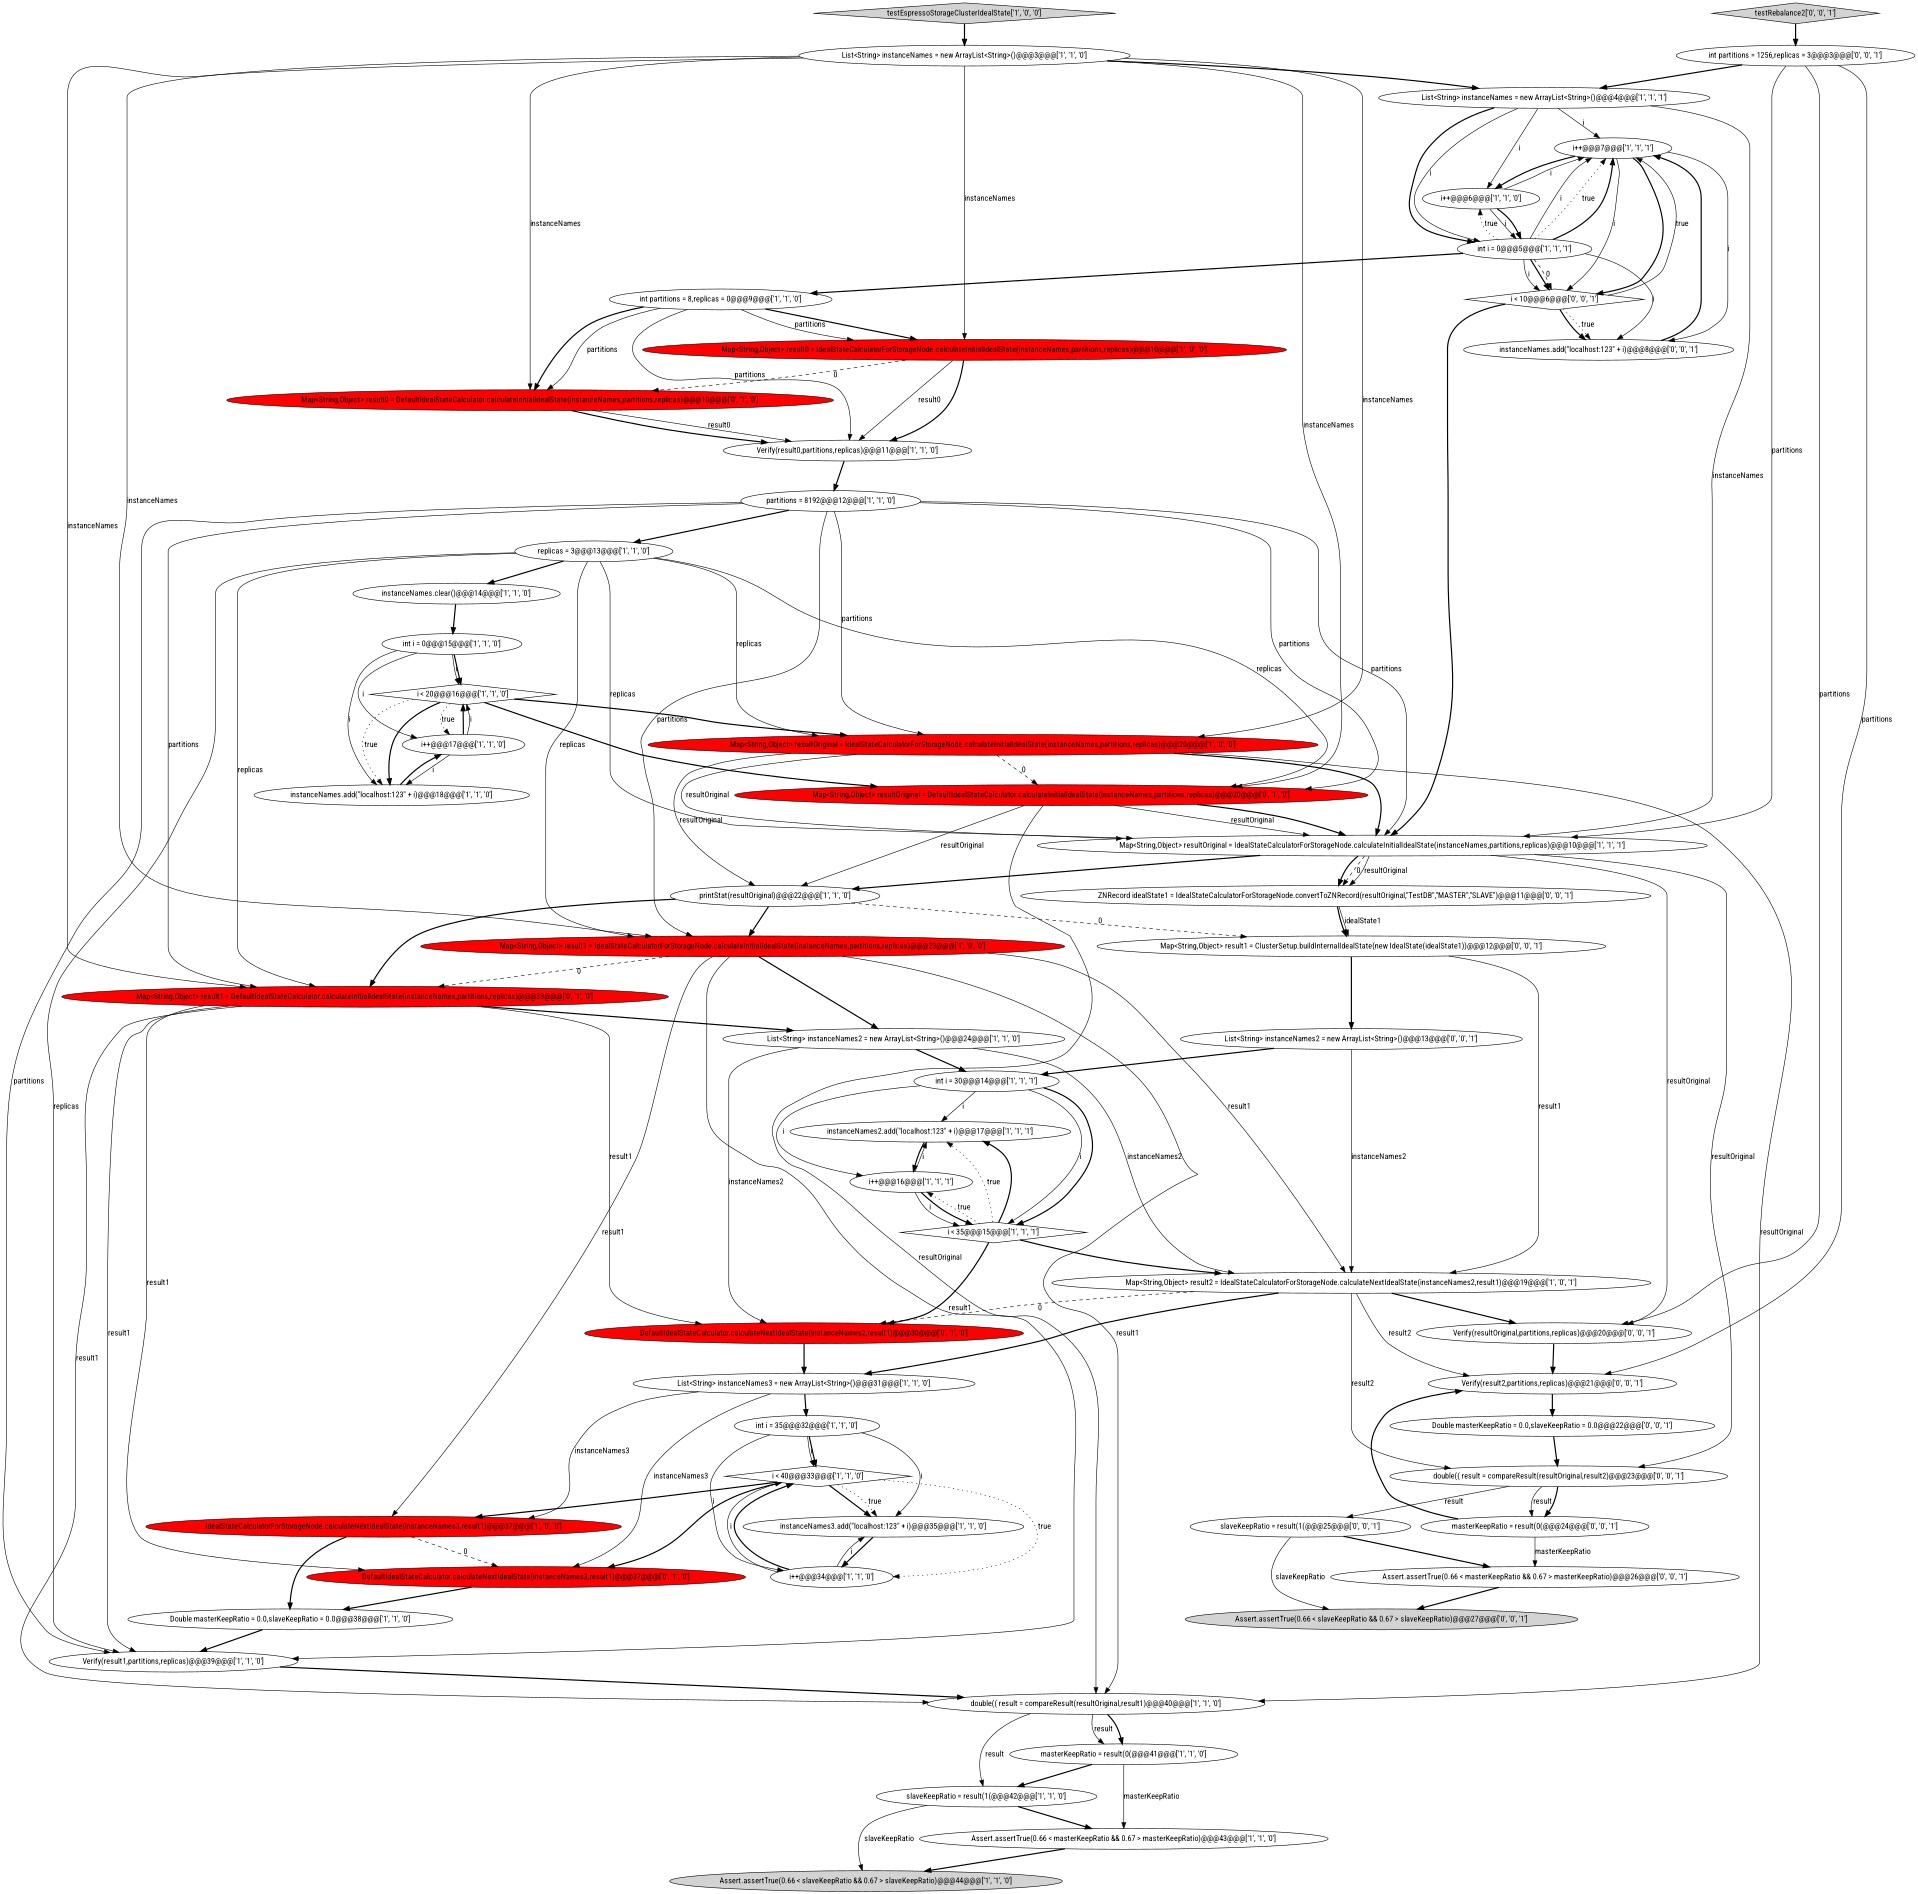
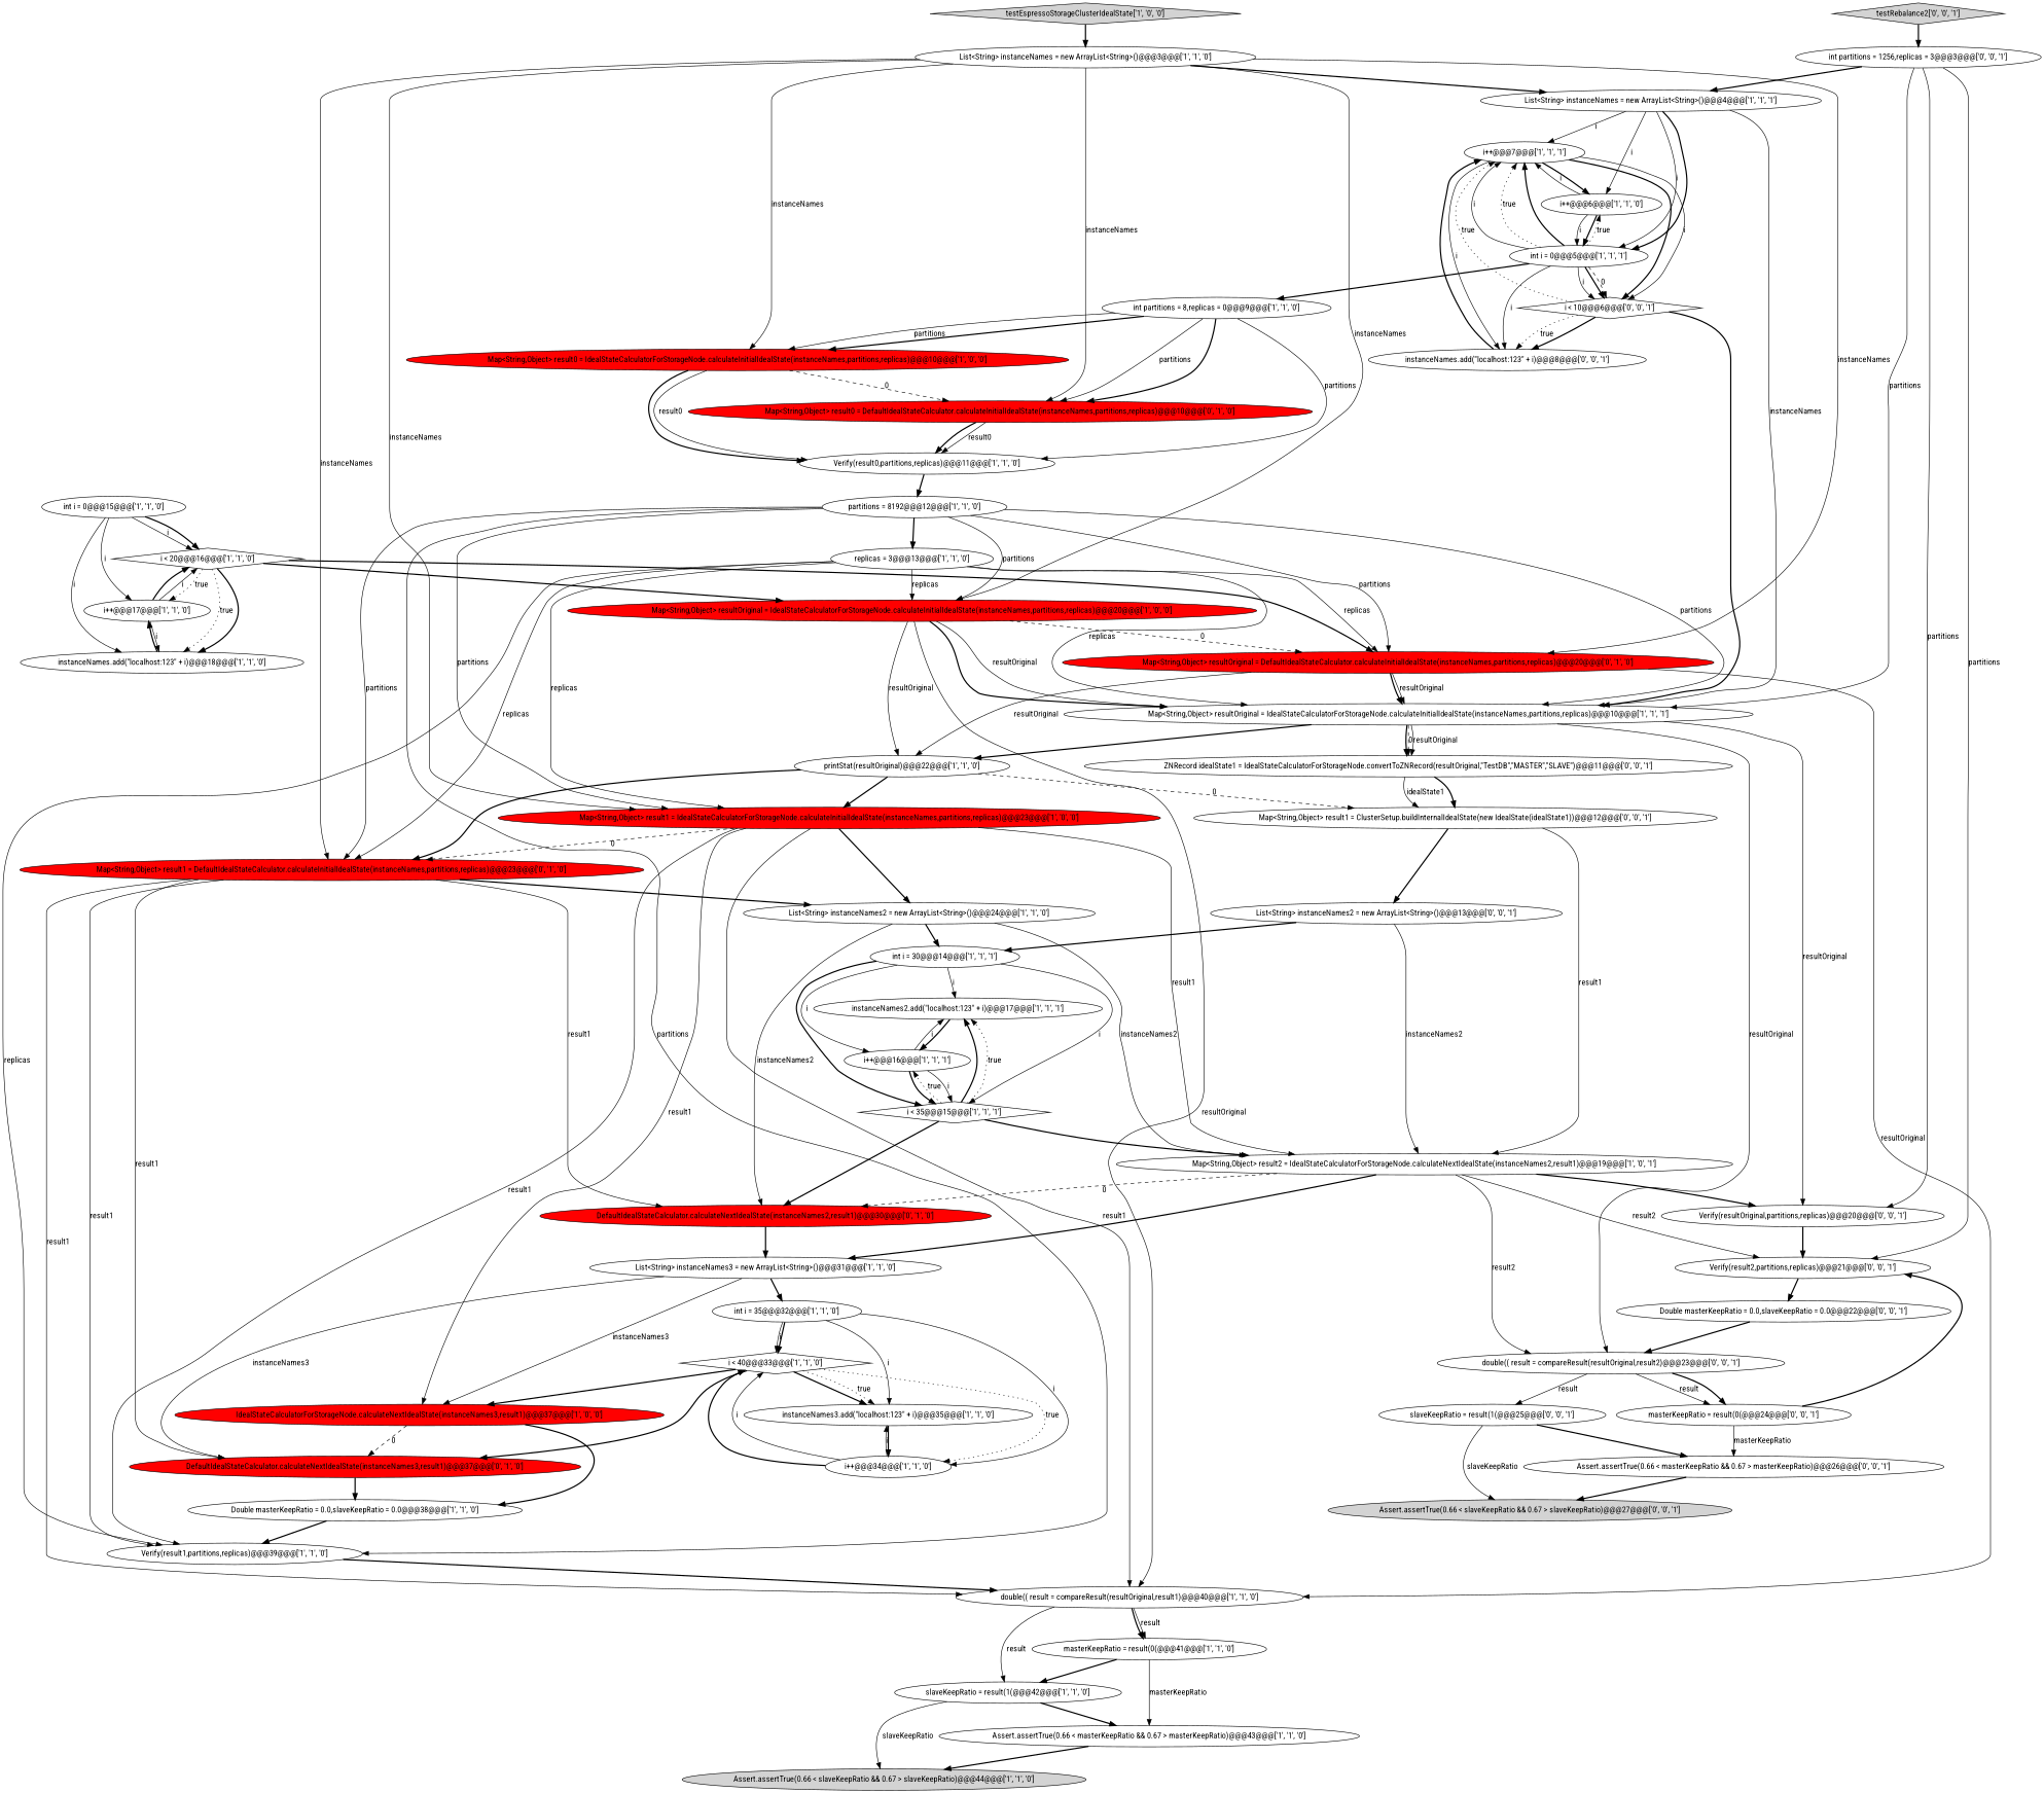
  digraph {
    fontname="Roboto Condensed"
    node [fillcolor=white fontname="Roboto Condensed" shape=ellipse style=filled]
    edge [fontname="Roboto Condensed" style=solid]
    n1 [label="Verify(result1,partitions,replicas)@@@39@@@['1', '1', '0']"]
    n2 [label="double(( result = compareResult(resultOriginal,result1)@@@40@@@['1', '1', '0']"]
    n3 [label="slaveKeepRatio = result(1(@@@42@@@['1', '1', '0']"]
    n4 [label="masterKeepRatio = result(0(@@@41@@@['1', '1', '0']"]
    n5 [label="i++@@@7@@@['1', '1', '1']"]
    n6 [label="i++@@@6@@@['1', '1', '0']"]
    n7 [label="instanceNames.add(\"localhost:123\" + i)@@@8@@@['0', '0', '1']"]
    n8 [label="i < 10@@@6@@@['0', '0', '1']" shape=diamond]
    n9 [label="int i = 0@@@5@@@['1', '1', '1']"]
    n10 [label="Map<String,Object> resultOriginal = IdealStateCalculatorForStorageNode.calculateInitialIdealState(instanceNames,partitions,replicas)@@@10@@@['1', '1', '1']"]
    n11 [fillcolor=red label="IdealStateCalculatorForStorageNode.calculateNextIdealState(instanceNames3,result1)@@@37@@@['1', '0', '0']"]
    n12 [label="Double masterKeepRatio = 0.0,slaveKeepRatio = 0.0@@@38@@@['1', '1', '0']"]
    n13 [fillcolor=red label="DefaultIdealStateCalculator.calculateNextIdealState(instanceNames3,result1)@@@37@@@['0', '1', '0']"]
    n14 [label="i < 20@@@16@@@['1', '1', '0']" shape=diamond]
    n15 [label="i++@@@17@@@['1', '1', '0']"]
    n16 [label="instanceNames.add(\"localhost:123\" + i)@@@18@@@['1', '1', '0']"]
    n17 [fillcolor=red label="Map<String,Object> resultOriginal = DefaultIdealStateCalculator.calculateInitialIdealState(instanceNames,partitions,replicas)@@@20@@@['0', '1', '0']"]
    n18 [fillcolor=red label="Map<String,Object> resultOriginal = IdealStateCalculatorForStorageNode.calculateInitialIdealState(instanceNames,partitions,replicas)@@@20@@@['1', '0', '0']"]
    n19 [label="printStat(resultOriginal)@@@22@@@['1', '1', '0']"]
    n20 [label="Map<String,Object> result2 = IdealStateCalculatorForStorageNode.calculateNextIdealState(instanceNames2,result1)@@@19@@@['1', '0', '1']"]
    n21 [label="Verify(resultOriginal,partitions,replicas)@@@20@@@['0', '0', '1']"]
    n22 [label="Verify(result2,partitions,replicas)@@@21@@@['0', '0', '1']"]
    n23 [label="double(( result = compareResult(resultOriginal,result2)@@@23@@@['0', '0', '1']"]
    n24 [label="List<String> instanceNames3 = new ArrayList<String>()@@@31@@@['1', '1', '0']"]
    n25 [fillcolor=red label="DefaultIdealStateCalculator.calculateNextIdealState(instanceNames2,result1)@@@30@@@['0', '1', '0']"]
    n26 [label="Double masterKeepRatio = 0.0,slaveKeepRatio = 0.0@@@22@@@['0', '0', '1']"]
    n27 [label="masterKeepRatio = result(0(@@@24@@@['0', '0', '1']"]
    n28 [label="slaveKeepRatio = result(1(@@@25@@@['0', '0', '1']"]
    n29 [label="int i = 35@@@32@@@['1', '1', '0']"]
    n30 [fillcolor=lightgray label="Assert.assertTrue(0.66 < slaveKeepRatio && 0.67 > slaveKeepRatio)@@@44@@@['1', '1', '0']"]
    n31 [label="Assert.assertTrue(0.66 < masterKeepRatio && 0.67 > masterKeepRatio)@@@43@@@['1', '1', '0']"]
    n32 [label="i < 40@@@33@@@['1', '1', '0']" shape=diamond]
    n33 [label="instanceNames3.add(\"localhost:123\" + i)@@@35@@@['1', '1', '0']"]
    n34 [label="i++@@@34@@@['1', '1', '0']"]
    n35 [label="int partitions = 8,replicas = 0@@@9@@@['1', '1', '0']"]
    n36 [label="Verify(result0,partitions,replicas)@@@11@@@['1', '1', '0']"]
    n37 [fillcolor=red label="Map<String,Object> result0 = IdealStateCalculatorForStorageNode.calculateInitialIdealState(instanceNames,partitions,replicas)@@@10@@@['1', '0', '0']"]
    n38 [fillcolor=red label="Map<String,Object> result0 = DefaultIdealStateCalculator.calculateInitialIdealState(instanceNames,partitions,replicas)@@@10@@@['0', '1', '0']"]
    n39 [fillcolor=red label="Map<String,Object> result1 = IdealStateCalculatorForStorageNode.calculateInitialIdealState(instanceNames,partitions,replicas)@@@23@@@['1', '0', '0']"]
    n40 [label="List<String> instanceNames2 = new ArrayList<String>()@@@24@@@['1', '1', '0']"]
    n41 [fillcolor=red label="Map<String,Object> result1 = DefaultIdealStateCalculator.calculateInitialIdealState(instanceNames,partitions,replicas)@@@23@@@['0', '1', '0']"]
    n42 [label="int i = 30@@@14@@@['1', '1', '1']"]
    n43 [label="int i = 0@@@15@@@['1', '1', '0']"]
    n44 [label="ZNRecord idealState1 = IdealStateCalculatorForStorageNode.convertToZNRecord(resultOriginal,\"TestDB\",\"MASTER\",\"SLAVE\")@@@11@@@['0', '0', '1']"]
    n45 [label="Map<String,Object> result1 = ClusterSetup.buildInternalIdealState(new IdealState(idealState1))@@@12@@@['0', '0', '1']"]
    n46 [label="List<String> instanceNames2 = new ArrayList<String>()@@@13@@@['0', '0', '1']"]
    n47 [label="Assert.assertTrue(0.66 < masterKeepRatio && 0.67 > masterKeepRatio)@@@26@@@['0', '0', '1']"]
    n48 [fillcolor=lightgray label="Assert.assertTrue(0.66 < slaveKeepRatio && 0.67 > slaveKeepRatio)@@@27@@@['0', '0', '1']"]
    n49 [label="partitions = 8192@@@12@@@['1', '1', '0']"]
    n50 [label="replicas = 3@@@13@@@['1', '1', '0']"]
    n51 [label="instanceNames2.add(\"localhost:123\" + i)@@@17@@@['1', '1', '1']"]
    n52 [label="i < 35@@@15@@@['1', '1', '1']" shape=diamond]
    n53 [label="i++@@@16@@@['1', '1', '1']"]
-   n54 [label="instanceNames.clear()@@@14@@@['1', '1', '0']"]
    n55 [label="int partitions = 1256,replicas = 3@@@3@@@['0', '0', '1']"]
    n56 [label="List<String> instanceNames = new ArrayList<String>()@@@4@@@['1', '1', '1']"]
    n57 [label="List<String> instanceNames = new ArrayList<String>()@@@3@@@['1', '1', '0']"]
    n58 [fillcolor=lightgray label="testRebalance2['0', '0', '1']" shape=diamond]
    n59 [fillcolor=lightgray label="testEspressoStorageClusterIdealState['1', '0', '0']" shape=diamond]
    n1 -> n2 [style=bold]
    n2 -> n3 [label=result]
    n2 -> n4 [style=bold]
    n2 -> n4 [label=result]
    n3 -> n30 [label=slaveKeepRatio]
    n3 -> n31 [style=bold]
    n4 -> n3 [style=bold]
    n4 -> n31 [label=masterKeepRatio]
    n5 -> n6 [style=bold]
    n5 -> n7 [label=i]
    n5 -> n8 [style=bold]
    n5 -> n8 [label=i]
    n6 -> n5 [label=i]
    n6 -> n9 [label=i]
    n6 -> n9 [style=bold]
    n7 -> n5 [style=bold]
-   n8 -> n5 [label=true]
+   n8 -> n5 [label=true style=dotted]
    n8 -> n7 [style=bold]
    n8 -> n7 [label=true style=dotted]
    n8 -> n10 [style=bold]
    n9 -> n5 [label=i]
    n9 -> n5 [label=true style=dotted]
    n9 -> n5 [style=bold]
    n9 -> n6 [label=true style=dotted]
    n9 -> n7 [label=i]
    n9 -> n8 [label=0 style=dashed]
    n9 -> n8 [label=i]
    n9 -> n8 [style=bold]
    n9 -> n35 [style=bold]
    n10 -> n19 [style=bold]
    n10 -> n21 [label=resultOriginal]
    n10 -> n23 [label=resultOriginal]
    n10 -> n44 [label=0 style=dashed]
    n10 -> n44 [label=resultOriginal]
    n10 -> n44 [style=bold]
    n11 -> n12 [style=bold]
    n11 -> n13 [label=0 style=dashed]
    n12 -> n1 [style=bold]
    n13 -> n12 [style=bold]
    n14 -> n15 [label=true style=dotted]
    n14 -> n16 [label=true style=dotted]
    n14 -> n16 [style=bold]
    n14 -> n17 [style=bold]
    n14 -> n18 [style=bold]
    n15 -> n14 [style=bold]
    n15 -> n14 [label=i]
    n15 -> n16 [label=i]
    n16 -> n15 [style=bold]
    n17 -> n2 [label=resultOriginal]
    n17 -> n10 [label=resultOriginal]
    n17 -> n10 [style=bold]
    n17 -> n19 [label=resultOriginal]
    n18 -> n2 [label=resultOriginal]
    n18 -> n10 [style=bold]
    n18 -> n10 [label=resultOriginal]
    n18 -> n17 [label=0 style=dashed]
    n18 -> n19 [label=resultOriginal]
    n19 -> n39 [style=bold]
    n19 -> n41 [style=bold]
    n19 -> n45 [label=0 style=dashed]
    n20 -> n21 [style=bold]
    n20 -> n22 [label=result2]
    n20 -> n23 [label=result2]
    n20 -> n24 [style=bold]
    n20 -> n25 [label=0 style=dashed]
    n21 -> n22 [style=bold]
    n22 -> n26 [style=bold]
    n23 -> n27 [label=result]
    n23 -> n27 [style=bold]
    n23 -> n28 [label=result]
    n24 -> n11 [label=instanceNames3]
    n24 -> n13 [label=instanceNames3]
    n24 -> n29 [style=bold]
    n25 -> n24 [style=bold]
    n26 -> n23 [style=bold]
    n27 -> n22 [style=bold]
    n27 -> n47 [label=masterKeepRatio]
    n28 -> n47 [style=bold]
    n28 -> n48 [label=slaveKeepRatio]
    n29 -> n32 [style=bold]
    n29 -> n32 [label=i]
    n29 -> n33 [label=i]
    n29 -> n34 [label=i]
    n31 -> n30 [style=bold]
    n32 -> n11 [style=bold]
    n32 -> n13 [style=bold]
    n32 -> n33 [style=bold]
    n32 -> n33 [label=true style=dotted]
    n32 -> n34 [label=true style=dotted]
    n33 -> n34 [style=bold]
    n34 -> n32 [style=bold]
    n34 -> n32 [label=i]
    n34 -> n33 [label=i]
    n35 -> n36 [label=partitions]
    n35 -> n37 [style=bold]
    n35 -> n37 [label=partitions]
    n35 -> n38 [label=partitions]
    n35 -> n38 [style=bold]
    n36 -> n49 [style=bold]
    n37 -> n36 [label=result0]
    n37 -> n36 [style=bold]
    n37 -> n38 [label=0 style=dashed]
    n38 -> n36 [label=result0]
    n38 -> n36 [style=bold]
    n39 -> n1 [label=result1]
    n39 -> n2 [label=result1]
    n39 -> n11 [label=result1]
    n39 -> n20 [label=result1]
    n39 -> n40 [style=bold]
    n39 -> n41 [label=0 style=dashed]
    n40 -> n20 [label=instanceNames2]
    n40 -> n25 [label=instanceNames2]
    n40 -> n42 [style=bold]
    n41 -> n1 [label=result1]
    n41 -> n2 [label=result1]
    n41 -> n13 [label=result1]
    n41 -> n25 [label=result1]
    n41 -> n40 [style=bold]
    n42 -> n51 [label=i]
    n42 -> n52 [label=i]
    n42 -> n52 [style=bold]
    n42 -> n53 [label=i]
    n43 -> n14 [label=i]
    n43 -> n14 [style=bold]
    n43 -> n15 [label=i]
    n43 -> n16 [label=i]
    n44 -> n45 [style=bold]
    n44 -> n45 [label=idealState1]
    n45 -> n20 [label=result1]
    n45 -> n46 [style=bold]
    n46 -> n20 [label=instanceNames2]
    n46 -> n42 [style=bold]
    n47 -> n48 [style=bold]
    n49 -> n1 [label=partitions]
    n49 -> n10 [label=partitions]
    n49 -> n17 [label=partitions]
    n49 -> n18 [label=partitions]
    n49 -> n39 [label=partitions]
    n49 -> n41 [label=partitions]
    n49 -> n50 [style=bold]
    n50 -> n1 [label=replicas]
    n50 -> n10 [label=replicas]
    n50 -> n17 [label=replicas]
    n50 -> n18 [label=replicas]
    n50 -> n39 [label=replicas]
    n50 -> n41 [label=replicas]
-   n50 -> n54 [style=bold]
    n51 -> n53 [style=bold]
    n52 -> n20 [style=bold]
    n52 -> n25 [style=bold]
    n52 -> n51 [style=bold]
    n52 -> n51 [label=true style=dotted]
    n52 -> n53 [label=true style=dotted]
    n53 -> n51 [label=i]
    n53 -> n52 [style=bold]
    n53 -> n52 [label=i]
-   n54 -> n43 [style=bold]
    n55 -> n10 [label=partitions]
    n55 -> n21 [label=partitions]
    n55 -> n22 [label=partitions]
    n55 -> n56 [style=bold]
    n56 -> n5 [label=i]
    n56 -> n6 [label=i]
    n56 -> n9 [label=i]
    n56 -> n9 [style=bold]
    n56 -> n10 [label=instanceNames]
    n57 -> n17 [label=instanceNames]
    n57 -> n18 [label=instanceNames]
    n57 -> n37 [label=instanceNames]
    n57 -> n38 [label=instanceNames]
    n57 -> n39 [label=instanceNames]
    n57 -> n41 [label=instanceNames]
    n57 -> n56 [style=bold]
    n58 -> n55 [style=bold]
    n59 -> n57 [style=bold]
  }
